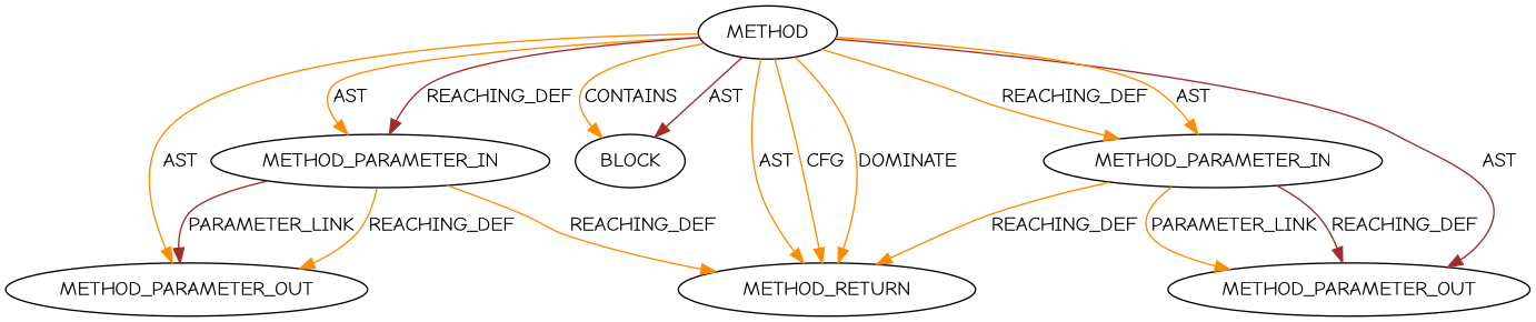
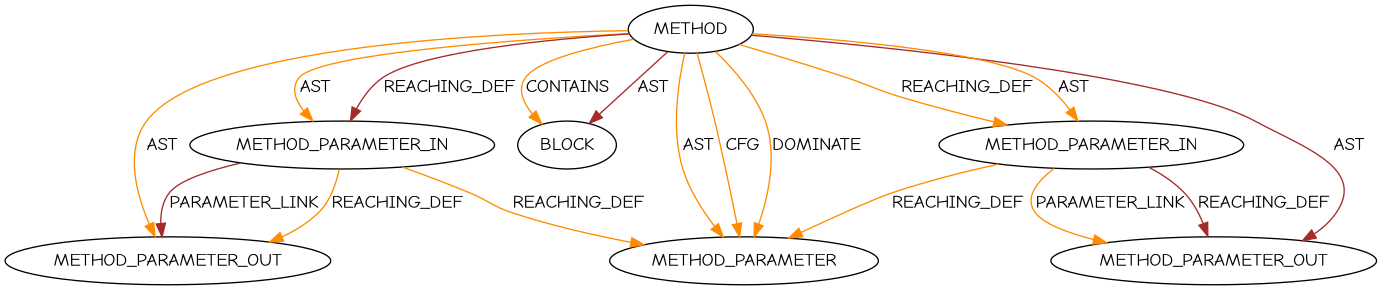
  digraph {
    fontname="Comic Neue"
    node [CODE=p2 EVALUATION_STRATEGY=BY_VALUE IS_VARIADIC=false ORDER=2 TYPE_FULL_NAME=ANY fontname="Comic Neue"]
    edge [color=darkorange fontname="Comic Neue"]
    n1 [INDEX=2 NAME=p2 label=METHOD_PARAMETER_OUT]
    n2 [ARGUMENT_INDEX=1 CODE="<empty>" ORDER=1 label=BLOCK EVALUATION_STRATEGY="" IS_VARIADIC=""]
    n3 [AST_PARENT_FULL_NAME="<global>" AST_PARENT_TYPE=NAMESPACE_BLOCK CODE="<empty>" FILENAME="<empty>" FULL_NAME="<operator>.equals" IS_EXTERNAL=true NAME="<operator>.equals" ORDER=0 label=METHOD EVALUATION_STRATEGY="" IS_VARIADIC="" TYPE_FULL_NAME=""]
-   n4 [CODE=RET label=METHOD_RETURN IS_VARIADIC=""]
+   n4 [CODE=RET label=METHOD_PARAMETER IS_VARIADIC=""]
    n5 [CODE=p1 INDEX=1 NAME=p1 ORDER=1 label=METHOD_PARAMETER_OUT]
    n6 [INDEX=2 NAME=p2 label=METHOD_PARAMETER_IN]
    n7 [CODE=p1 INDEX=1 NAME=p1 ORDER=1 label=METHOD_PARAMETER_IN]
    n3 -> n1 [label=AST]
    n3 -> n2 [label=CONTAINS]
    n3 -> n2 [color=brown label=AST]
    n3 -> n4 [label=AST]
    n3 -> n4 [label=CFG]
    n3 -> n4 [label=DOMINATE]
    n3 -> n5 [color=brown label=AST]
    n3 -> n6 [label=AST]
    n3 -> n6 [color=brown label=REACHING_DEF]
    n3 -> n7 [label=REACHING_DEF]
    n3 -> n7 [label=AST]
    n6 -> n1 [color=brown label=PARAMETER_LINK]
    n6 -> n1 [VARIABLE=p2 label=REACHING_DEF]
    n6 -> n4 [VARIABLE=p2 label=REACHING_DEF]
    n7 -> n4 [VARIABLE=p1 label=REACHING_DEF]
    n7 -> n5 [label=PARAMETER_LINK]
    n7 -> n5 [VARIABLE=p1 color=brown label=REACHING_DEF]
  }
